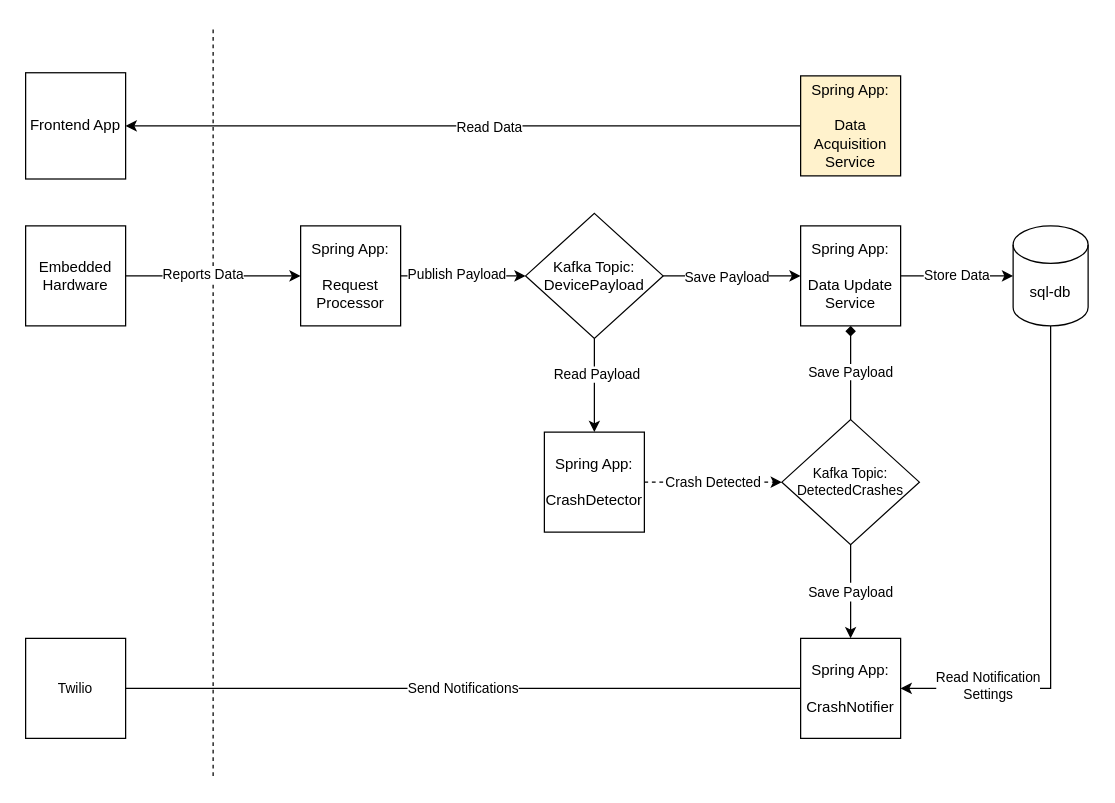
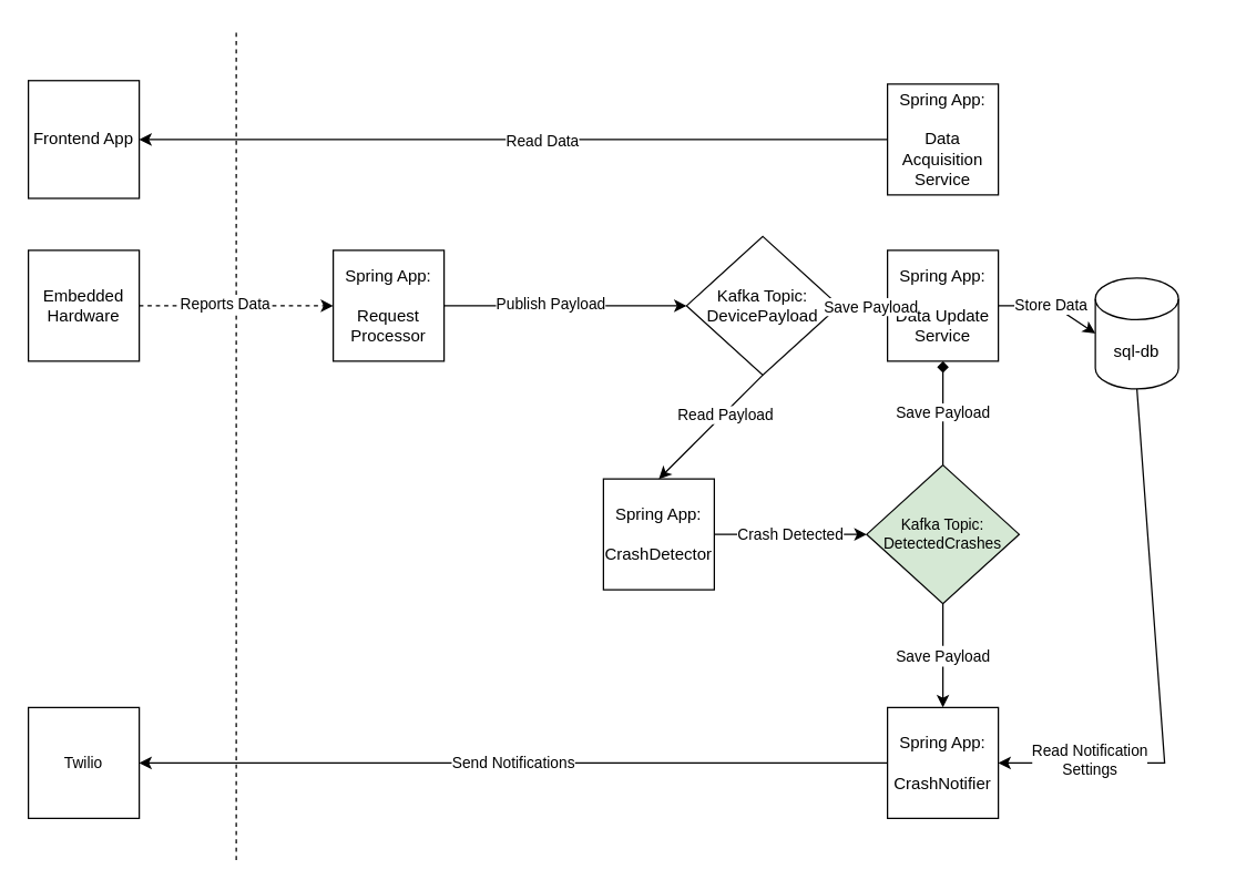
  <mxCell id="0" />
  <mxCell id="1" parent="0" />
- <mxCell id="2" value="sql-db" style="shape=cylinder3;whiteSpace=wrap;html=1;boundedLbl=1;backgroundOutline=1;size=15;" vertex="1" parent="1"><mxGeometry x="810" y="180" width="60" height="80" as="geometry" /></mxCell>
+ <mxCell id="2" value="sql-db" style="shape=cylinder3;whiteSpace=wrap;html=1;boundedLbl=1;backgroundOutline=1;size=15;" vertex="1" parent="1"><mxGeometry x="790" y="200" width="60" height="80" as="geometry" /></mxCell>
  <mxCell id="3" value="&lt;div&gt;Spring App:&lt;/div&gt;&lt;div&gt;&lt;br&gt;&lt;/div&gt;&lt;div&gt;Data Update Service&lt;br&gt;&lt;/div&gt;" style="whiteSpace=wrap;html=1;aspect=fixed;" vertex="1" parent="1"><mxGeometry x="640" y="180" width="80" height="80" as="geometry" /></mxCell>
  <mxCell id="4" value="&lt;div&gt;Spring App:&lt;/div&gt;&lt;div&gt;&lt;br&gt;&lt;/div&gt;&lt;div&gt;Request Processor&lt;br&gt;&lt;/div&gt;" style="whiteSpace=wrap;html=1;aspect=fixed;" vertex="1" parent="1"><mxGeometry x="240" y="180" width="80" height="80" as="geometry" /></mxCell>
- <mxCell id="5" value="&lt;div&gt;Kafka Topic:&lt;/div&gt;&lt;div&gt;DevicePayload&lt;br&gt;&lt;/div&gt;" style="rhombus;whiteSpace=wrap;html=1;" vertex="1" parent="1"><mxGeometry x="420" y="170" width="110" height="100" as="geometry" /></mxCell>
+ <mxCell id="5" value="&lt;div&gt;Kafka Topic:&lt;/div&gt;&lt;div&gt;DevicePayload&lt;br&gt;&lt;/div&gt;" style="rhombus;whiteSpace=wrap;html=1;" vertex="1" parent="1"><mxGeometry x="495" y="170" width="110" height="100" as="geometry" /></mxCell>
  <mxCell id="6" value="" style="endArrow=none;dashed=1;html=1;rounded=0;" edge="1" parent="1"><mxGeometry width="50" height="50" relative="1" as="geometry"><mxPoint x="170" y="620" as="sourcePoint" /><mxPoint x="170" y="20" as="targetPoint" /></mxGeometry></mxCell>
- <mxCell id="7" style="edgeStyle=orthogonalEdgeStyle;rounded=0;orthogonalLoop=1;jettySize=auto;html=1;exitX=1;exitY=0.5;exitDx=0;exitDy=0;entryX=0;entryY=0.5;entryDx=0;entryDy=0;" edge="1" parent="1" source="9" target="4"><mxGeometry relative="1" as="geometry" /></mxCell>
+ <mxCell id="7" style="edgeStyle=orthogonalEdgeStyle;rounded=0;orthogonalLoop=1;jettySize=auto;html=1;exitX=1;exitY=0.5;exitDx=0;exitDy=0;entryX=0;entryY=0.5;entryDx=0;entryDy=0;dashed=1;" edge="1" parent="1" source="9" target="4"><mxGeometry relative="1" as="geometry" /></mxCell>
  <mxCell id="8" value="Reports Data" style="edgeLabel;html=1;align=center;verticalAlign=middle;resizable=0;points=[];" vertex="1" connectable="0" parent="7"><mxGeometry x="-0.129" y="2" relative="1" as="geometry"><mxPoint as="offset" /></mxGeometry></mxCell>
  <mxCell id="9" value="Embedded Hardware" style="whiteSpace=wrap;html=1;aspect=fixed;" vertex="1" parent="1"><mxGeometry x="20" y="180" width="80" height="80" as="geometry" /></mxCell>
  <mxCell id="10" style="edgeStyle=orthogonalEdgeStyle;rounded=0;orthogonalLoop=1;jettySize=auto;html=1;exitX=1;exitY=0.5;exitDx=0;exitDy=0;entryX=0;entryY=0.5;entryDx=0;entryDy=0;" edge="1" parent="1" source="4" target="5"><mxGeometry relative="1" as="geometry"><mxPoint x="420" y="440" as="sourcePoint" /><mxPoint x="450" y="220" as="targetPoint" /></mxGeometry></mxCell>
  <mxCell id="11" value="Publish Payload" style="edgeLabel;html=1;align=center;verticalAlign=middle;resizable=0;points=[];" vertex="1" connectable="0" parent="10"><mxGeometry x="-0.129" y="2" relative="1" as="geometry"><mxPoint as="offset" /></mxGeometry></mxCell>
  <mxCell id="12" value="&lt;div&gt;Spring App:&lt;/div&gt;&lt;div&gt;&lt;br&gt;&lt;/div&gt;&lt;div&gt;CrashDetector&lt;br&gt;&lt;/div&gt;" style="whiteSpace=wrap;html=1;aspect=fixed;" vertex="1" parent="1"><mxGeometry x="435" y="345" width="80" height="80" as="geometry" /></mxCell>
  <mxCell id="13" value="" style="endArrow=classic;html=1;rounded=0;exitX=0.5;exitY=1;exitDx=0;exitDy=0;entryX=0.5;entryY=0;entryDx=0;entryDy=0;" edge="1" parent="1" source="5" target="12"><mxGeometry width="50" height="50" relative="1" as="geometry"><mxPoint x="420" y="450" as="sourcePoint" /><mxPoint x="560" y="340" as="targetPoint" /></mxGeometry></mxCell>
  <mxCell id="14" value="Read Payload" style="edgeLabel;html=1;align=center;verticalAlign=middle;resizable=0;points=[];" vertex="1" connectable="0" parent="13"><mxGeometry x="-0.25" y="1" relative="1" as="geometry"><mxPoint as="offset" /></mxGeometry></mxCell>
  <mxCell id="15" value="" style="endArrow=classic;html=1;rounded=0;exitX=1;exitY=0.5;exitDx=0;exitDy=0;" edge="1" parent="1" source="5" target="3"><mxGeometry width="50" height="50" relative="1" as="geometry"><mxPoint x="420" y="450" as="sourcePoint" /><mxPoint x="470" y="400" as="targetPoint" /></mxGeometry></mxCell>
  <mxCell id="16" value="Save Payload" style="edgeLabel;html=1;align=center;verticalAlign=middle;resizable=0;points=[];" vertex="1" connectable="0" parent="15"><mxGeometry x="-0.25" y="1" relative="1" as="geometry"><mxPoint x="9" y="1" as="offset" /></mxGeometry></mxCell>
  <mxCell id="17" value="Store Data" style="endArrow=classic;html=1;rounded=0;exitX=1;exitY=0.5;exitDx=0;exitDy=0;entryX=0;entryY=0.5;entryDx=0;entryDy=0;entryPerimeter=0;" edge="1" parent="1" source="3" target="2"><mxGeometry width="50" height="50" relative="1" as="geometry"><mxPoint x="430" y="450" as="sourcePoint" /><mxPoint x="470" y="400" as="targetPoint" /><Array as="points"><mxPoint x="760" y="220" /></Array></mxGeometry></mxCell>
- <mxCell id="18" value="&lt;div&gt;Spring App:&lt;/div&gt;&lt;div&gt;&lt;br&gt;&lt;/div&gt;&lt;div&gt;Data Acquisition Service&lt;br&gt;&lt;/div&gt;" style="rounded=0;whiteSpace=wrap;html=1;fillColor=#fff2cc;" vertex="1" parent="1"><mxGeometry x="640" y="60" width="80" height="80" as="geometry" /></mxCell>
+ <mxCell id="18" value="&lt;div&gt;Spring App:&lt;/div&gt;&lt;div&gt;&lt;br&gt;&lt;/div&gt;&lt;div&gt;Data Acquisition Service&lt;br&gt;&lt;/div&gt;" style="rounded=0;whiteSpace=wrap;html=1;" vertex="1" parent="1"><mxGeometry x="640" y="60" width="80" height="80" as="geometry" /></mxCell>
  <mxCell id="19" value="Frontend App" style="rounded=0;whiteSpace=wrap;html=1;" vertex="1" parent="1"><mxGeometry x="20" y="57.5" width="80" height="85" as="geometry" /></mxCell>
  <mxCell id="20" value="" style="endArrow=classic;html=1;rounded=0;exitX=0;exitY=0.5;exitDx=0;exitDy=0;" edge="1" parent="1" source="18" target="19"><mxGeometry width="50" height="50" relative="1" as="geometry"><mxPoint x="470" y="450" as="sourcePoint" /><mxPoint x="520" y="400" as="targetPoint" /></mxGeometry></mxCell>
  <mxCell id="21" value="Read Data" style="edgeLabel;html=1;align=center;verticalAlign=middle;resizable=0;points=[];" vertex="1" connectable="0" parent="20"><mxGeometry x="0.042" y="3" relative="1" as="geometry"><mxPoint x="31" y="-3" as="offset" /></mxGeometry></mxCell>
- <mxCell id="22" value="&lt;div style=&quot;font-size: 11px&quot;&gt;&lt;font style=&quot;font-size: 11px&quot;&gt;Kafka Topic:&lt;/font&gt;&lt;/div&gt;&lt;div style=&quot;font-size: 11px&quot;&gt;&lt;font style=&quot;font-size: 11px&quot;&gt;DetectedCrashes&lt;br&gt;&lt;/font&gt;&lt;/div&gt;" style="rhombus;whiteSpace=wrap;html=1;" vertex="1" parent="1"><mxGeometry x="625" y="335" width="110" height="100" as="geometry" /></mxCell>
- <mxCell id="23" value="Crash Detected" style="endArrow=classic;html=1;rounded=0;fontSize=11;exitX=1;exitY=0.5;exitDx=0;exitDy=0;entryX=0;entryY=0.5;entryDx=0;entryDy=0;dashed=1;" edge="1" parent="1" source="12" target="22"><mxGeometry width="50" height="50" relative="1" as="geometry"><mxPoint x="470" y="450" as="sourcePoint" /><mxPoint x="520" y="400" as="targetPoint" /></mxGeometry></mxCell>
+ <mxCell id="22" value="&lt;div style=&quot;font-size: 11px&quot;&gt;&lt;font style=&quot;font-size: 11px&quot;&gt;Kafka Topic:&lt;/font&gt;&lt;/div&gt;&lt;div style=&quot;font-size: 11px&quot;&gt;&lt;font style=&quot;font-size: 11px&quot;&gt;DetectedCrashes&lt;br&gt;&lt;/font&gt;&lt;/div&gt;" style="rhombus;whiteSpace=wrap;html=1;fillColor=#d5e8d4;" vertex="1" parent="1"><mxGeometry x="625" y="335" width="110" height="100" as="geometry" /></mxCell>
+ <mxCell id="23" value="Crash Detected" style="endArrow=classic;html=1;rounded=0;fontSize=11;exitX=1;exitY=0.5;exitDx=0;exitDy=0;entryX=0;entryY=0.5;entryDx=0;entryDy=0;" edge="1" parent="1" source="12" target="22"><mxGeometry width="50" height="50" relative="1" as="geometry"><mxPoint x="470" y="450" as="sourcePoint" /><mxPoint x="520" y="400" as="targetPoint" /></mxGeometry></mxCell>
  <mxCell id="24" value="Save Payload" style="endArrow=diamond;html=1;rounded=0;fontSize=11;entryX=0.5;entryY=1;entryDx=0;entryDy=0;exitX=0.5;exitY=0;exitDx=0;exitDy=0;" edge="1" parent="1" source="22" target="3"><mxGeometry width="50" height="50" relative="1" as="geometry"><mxPoint x="470" y="450" as="sourcePoint" /><mxPoint x="520" y="400" as="targetPoint" /><Array as="points"><mxPoint x="680" y="290" /></Array></mxGeometry></mxCell>
  <mxCell id="25" value="&lt;div&gt;&lt;font style=&quot;font-size: 12px&quot;&gt;Spring App:&lt;/font&gt;&lt;/div&gt;&lt;div&gt;&lt;font style=&quot;font-size: 12px&quot;&gt;&lt;br&gt;&lt;/font&gt;&lt;/div&gt;&lt;div&gt;&lt;font style=&quot;font-size: 12px&quot;&gt;CrashNotifier&lt;br&gt;&lt;/font&gt;&lt;/div&gt;" style="whiteSpace=wrap;html=1;aspect=fixed;fontSize=11;" vertex="1" parent="1"><mxGeometry x="640" y="510" width="80" height="80" as="geometry" /></mxCell>
  <mxCell id="26" value="&lt;font style=&quot;font-size: 11px&quot;&gt;Save Payload&lt;br&gt;&lt;/font&gt;" style="endArrow=classic;html=1;rounded=0;fontSize=12;exitX=0.5;exitY=1;exitDx=0;exitDy=0;entryX=0.5;entryY=0;entryDx=0;entryDy=0;" edge="1" parent="1" source="22" target="25"><mxGeometry width="50" height="50" relative="1" as="geometry"><mxPoint x="470" y="450" as="sourcePoint" /><mxPoint x="520" y="400" as="targetPoint" /></mxGeometry></mxCell>
  <mxCell id="27" value="" style="endArrow=classic;html=1;rounded=0;fontSize=11;exitX=0.5;exitY=1;exitDx=0;exitDy=0;exitPerimeter=0;entryX=1;entryY=0.5;entryDx=0;entryDy=0;" edge="1" parent="1" source="2" target="25"><mxGeometry width="50" height="50" relative="1" as="geometry"><mxPoint x="470" y="450" as="sourcePoint" /><mxPoint x="680" y="470" as="targetPoint" /><Array as="points"><mxPoint x="840" y="550" /></Array></mxGeometry></mxCell>
  <mxCell id="28" value="&lt;div&gt;Read Notification&lt;/div&gt;&lt;div&gt;Settings&lt;br&gt;&lt;/div&gt;" style="edgeLabel;html=1;align=center;verticalAlign=middle;resizable=0;points=[];fontSize=11;" vertex="1" connectable="0" parent="27"><mxGeometry x="0.663" y="-3" relative="1" as="geometry"><mxPoint as="offset" /></mxGeometry></mxCell>
  <mxCell id="29" value="Twilio" style="whiteSpace=wrap;html=1;aspect=fixed;fontSize=11;" vertex="1" parent="1"><mxGeometry x="20" y="510" width="80" height="80" as="geometry" /></mxCell>
- <mxCell id="30" value="Send Notifications" style="endArrow=none;html=1;rounded=0;fontSize=11;exitX=0;exitY=0.5;exitDx=0;exitDy=0;entryX=1;entryY=0.5;entryDx=0;entryDy=0;" edge="1" parent="1" source="25" target="29"><mxGeometry width="50" height="50" relative="1" as="geometry"><mxPoint x="470" y="450" as="sourcePoint" /><mxPoint x="520" y="400" as="targetPoint" /></mxGeometry></mxCell>
+ <mxCell id="30" value="Send Notifications" style="endArrow=classic;html=1;rounded=0;fontSize=11;exitX=0;exitY=0.5;exitDx=0;exitDy=0;entryX=1;entryY=0.5;entryDx=0;entryDy=0;" edge="1" parent="1" source="25" target="29"><mxGeometry width="50" height="50" relative="1" as="geometry"><mxPoint x="470" y="450" as="sourcePoint" /><mxPoint x="520" y="400" as="targetPoint" /></mxGeometry></mxCell>
